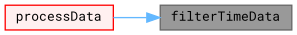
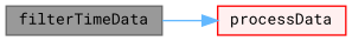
  digraph {
    rankdir=RL
    fontname="Roboto Mono"
    node [fontname="Roboto Mono" fontsize=10 shape=box style=filled]
    n1 [color=gray40 fillcolor=grey60 fontcolor=black height=0.2 label=filterTimeData width=0.4]
    n2 [color=red fillcolor="#FFF0F0" height=0.2 label=processData width=0.4]
-   n1 -> n2 [color=steelblue1 dir=back fontname="Roboto Mono" fontsize=10 labelfontname=Helvetica labelfontsize=10 style=solid]
+   n2 -> n1 [color=steelblue1 dir=back fontname="Roboto Mono" fontsize=10 labelfontname=Helvetica labelfontsize=10 style=solid]
  }
